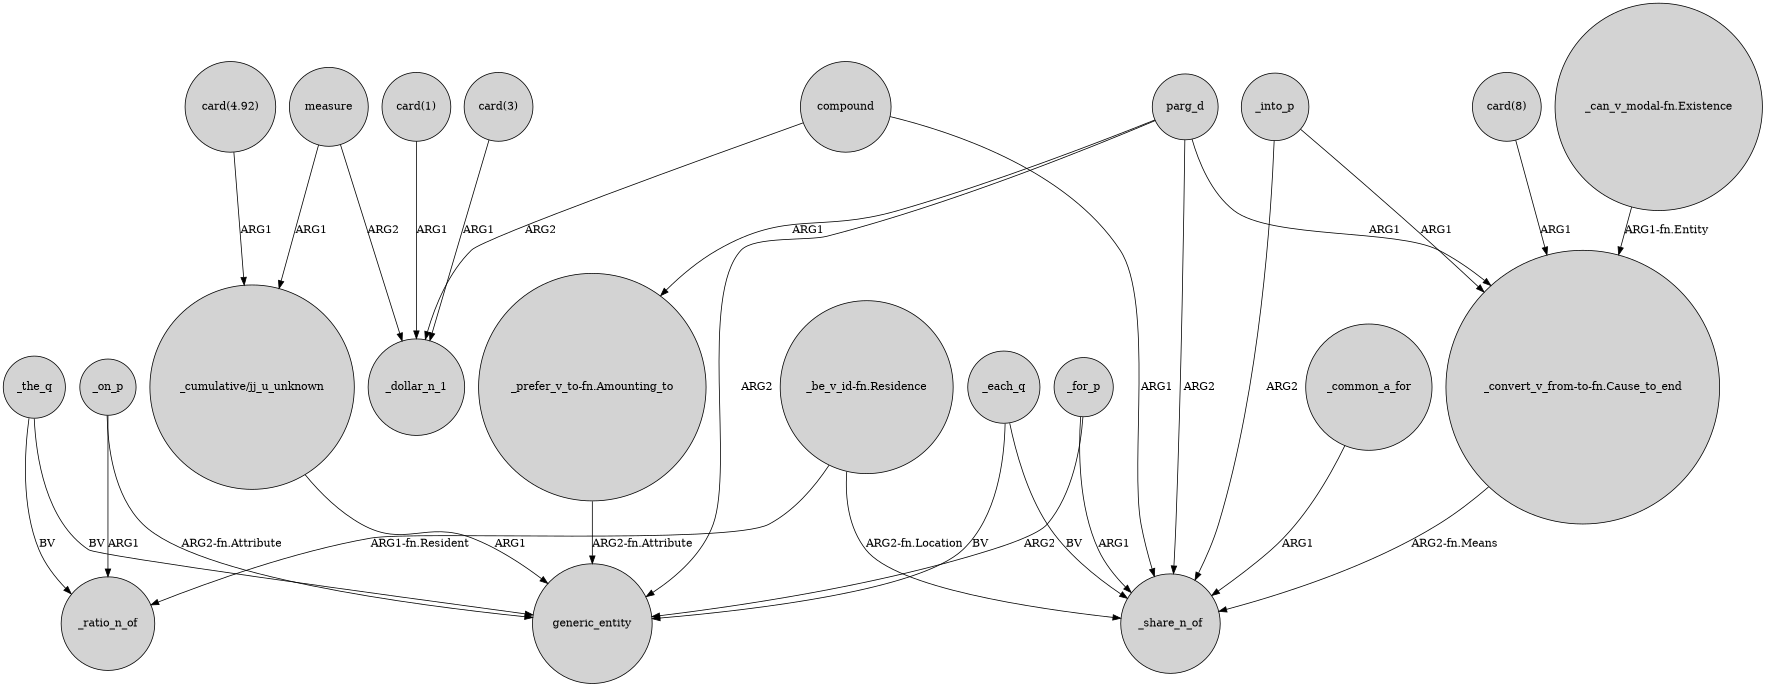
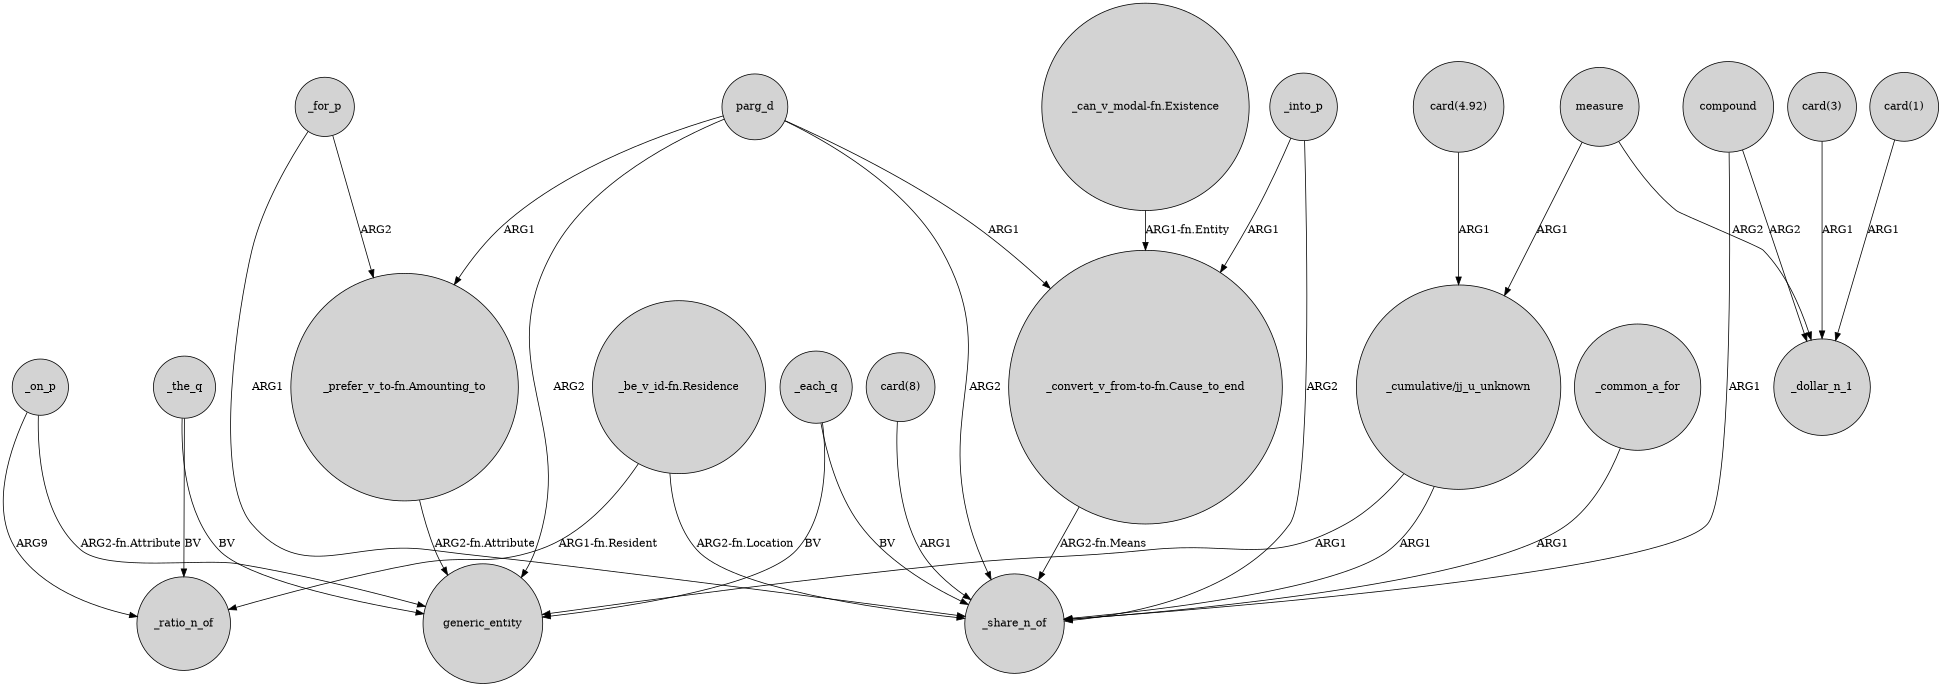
  digraph {
    fontname="DejaVu Serif"
    node [fontname="DejaVu Serif" shape=circle style=filled]
    edge [fontname="DejaVu Serif"]
    "_prefer_v_to-fn.Amounting_to"
    generic_entity
    compound
    _share_n_of
    _dollar_n_1
    "card(3)"
    _the_q
    _ratio_n_of
    _into_p
    "_convert_v_from-to-fn.Cause_to_end"
    _for_p
    _common_a_for
    measure
    "_cumulative/jj_u_unknown"
    "_can_v_modal-fn.Existence"
    _each_q
    "card(4.92)"
    parg_d
    _on_p
    "card(1)"
    "_be_v_id-fn.Residence"
    "card(8)"
    "_prefer_v_to-fn.Amounting_to" -> generic_entity [label="ARG2-fn.Attribute"]
    compound -> _share_n_of [label=ARG1]
    compound -> _dollar_n_1 [label=ARG2]
    "card(3)" -> _dollar_n_1 [label=ARG1]
    _the_q -> generic_entity [label=BV]
    _the_q -> _ratio_n_of [label=BV]
    _into_p -> _share_n_of [label=ARG2]
    _into_p -> "_convert_v_from-to-fn.Cause_to_end" [label=ARG1]
    "_convert_v_from-to-fn.Cause_to_end" -> _share_n_of [label="ARG2-fn.Means"]
-   _for_p -> generic_entity [label=ARG2]
+   _for_p -> "_prefer_v_to-fn.Amounting_to" [label=ARG2]
    _for_p -> _share_n_of [label=ARG1]
    _common_a_for -> _share_n_of [label=ARG1]
    measure -> _dollar_n_1 [label=ARG2]
    measure -> "_cumulative/jj_u_unknown" [label=ARG1]
    "_cumulative/jj_u_unknown" -> generic_entity [label=ARG1]
+   "_cumulative/jj_u_unknown" -> _share_n_of [label=ARG1]
    "_can_v_modal-fn.Existence" -> "_convert_v_from-to-fn.Cause_to_end" [label="ARG1-fn.Entity"]
    _each_q -> generic_entity [label=BV]
    _each_q -> _share_n_of [label=BV]
    "card(4.92)" -> "_cumulative/jj_u_unknown" [label=ARG1]
    parg_d -> "_prefer_v_to-fn.Amounting_to" [label=ARG1]
    parg_d -> generic_entity [label=ARG2]
    parg_d -> _share_n_of [label=ARG2]
    parg_d -> "_convert_v_from-to-fn.Cause_to_end" [label=ARG1]
    _on_p -> generic_entity [label="ARG2-fn.Attribute"]
-   _on_p -> _ratio_n_of [label=ARG1]
+   _on_p -> _ratio_n_of [label=ARG9]
    "card(1)" -> _dollar_n_1 [label=ARG1]
    "_be_v_id-fn.Residence" -> _share_n_of [label="ARG2-fn.Location"]
    "_be_v_id-fn.Residence" -> _ratio_n_of [label="ARG1-fn.Resident"]
-   "card(8)" -> "_convert_v_from-to-fn.Cause_to_end" [label=ARG1]
+   "card(8)" -> _share_n_of [label=ARG1]
  }
